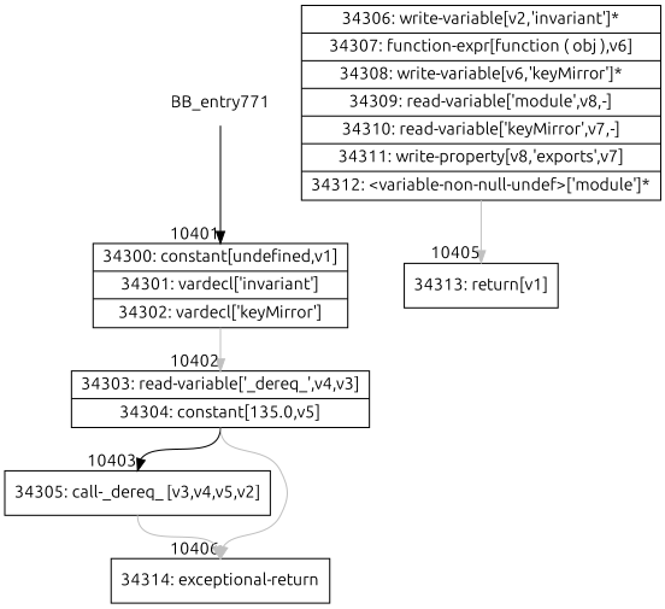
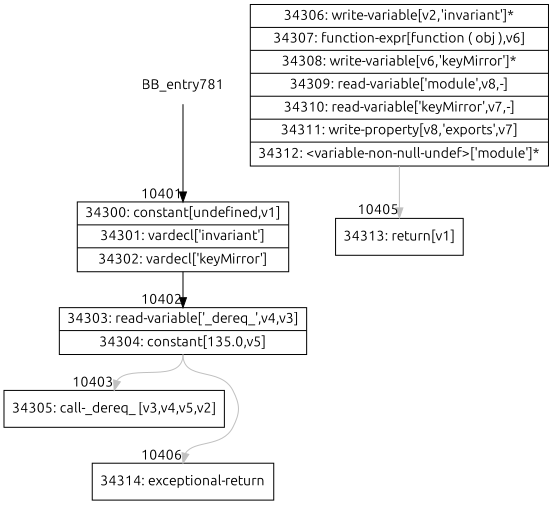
  digraph {
    fontname=Ubuntu
    rankdir=TD
    node [fontname=Ubuntu shape=record]
    edge [fontname=Ubuntu headport=n tailport=s]
-   BB_entry781 [shape=none label=BB_entry771]
+   BB_entry781 [shape=none]
    n2 [label="{34300: constant[undefined,v1]|34301: vardecl['invariant']|34302: vardecl['keyMirror']}"]
    n3 [label="{34303: read-variable['_dereq_',v4,v3]|34304: constant[135.0,v5]}"]
    n4 [label="{34305: call-_dereq_ [v3,v4,v5,v2]}"]
    n5 [label="{34314: exceptional-return}"]
    n6 [label="{34306: write-variable[v2,'invariant']*|34307: function-expr[function ( obj ),v6]|34308: write-variable[v6,'keyMirror']*|34309: read-variable['module',v8,-]|34310: read-variable['keyMirror',v7,-]|34311: write-property[v8,'exports',v7]|34312: \<variable-non-null-undef\>['module']*}"]
    n7 [label="{34313: return[v1]}"]
    BB_entry781 -> n2 [headlabel="    10401"]
-   n2 -> n3 [headlabel="      10402" color=gray]
-   n3 -> n4 [headlabel="      10403"]
+   n2 -> n3 [headlabel="      10402"]
+   n3 -> n4 [headlabel="      10403" color=gray]
    n3 -> n5 [color=gray headlabel="      10406"]
-   n4 -> n5 [color=gray]
    n6 -> n7 [color=gray headlabel="      10405"]
  }
